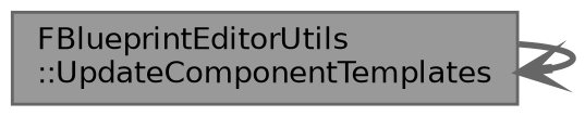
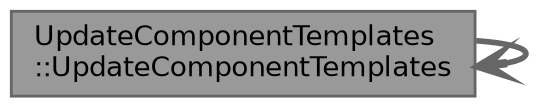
  digraph {
    rankdir=TB
-   n1 [color=gray40 fillcolor=grey60 fontcolor=black fontname=Helvetica fontsize=10 height=0.2 label="FBlueprintEditorUtils\l::UpdateComponentTemplates" shape=box style=filled width=0.4]
+   n1 [color=gray40 fillcolor=grey60 fontcolor=black fontname=Helvetica fontsize=10 height=0.2 label="UpdateComponentTemplates\l::UpdateComponentTemplates" shape=box style=filled width=0.4]
    n1 -> n1 [color=gray40 fontname=Helvetica fontsize=10 labelfontname=Helvetica labelfontsize=10 style=bold arrowhead=vee]
  }
